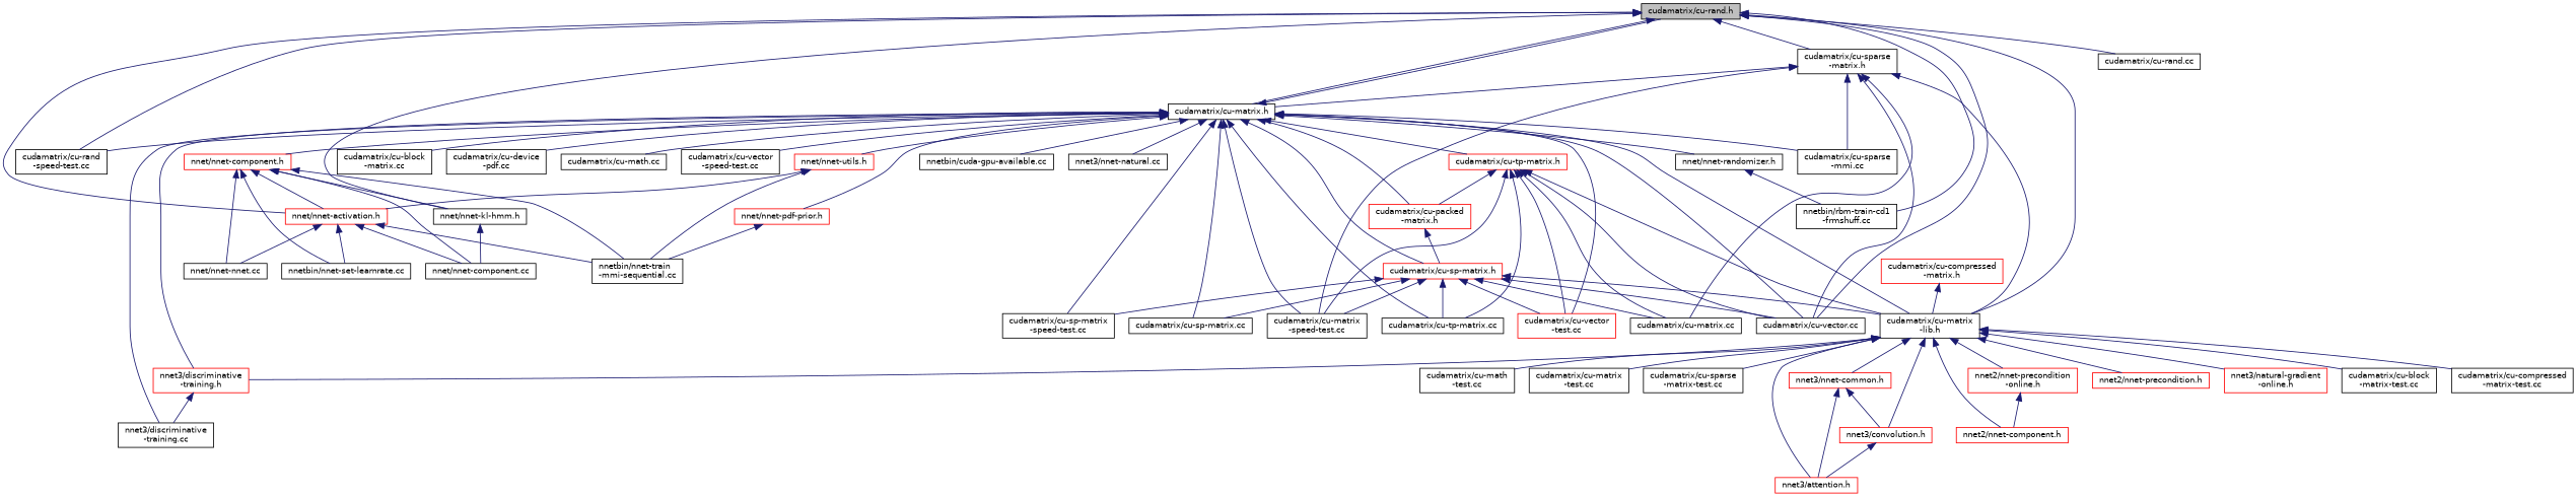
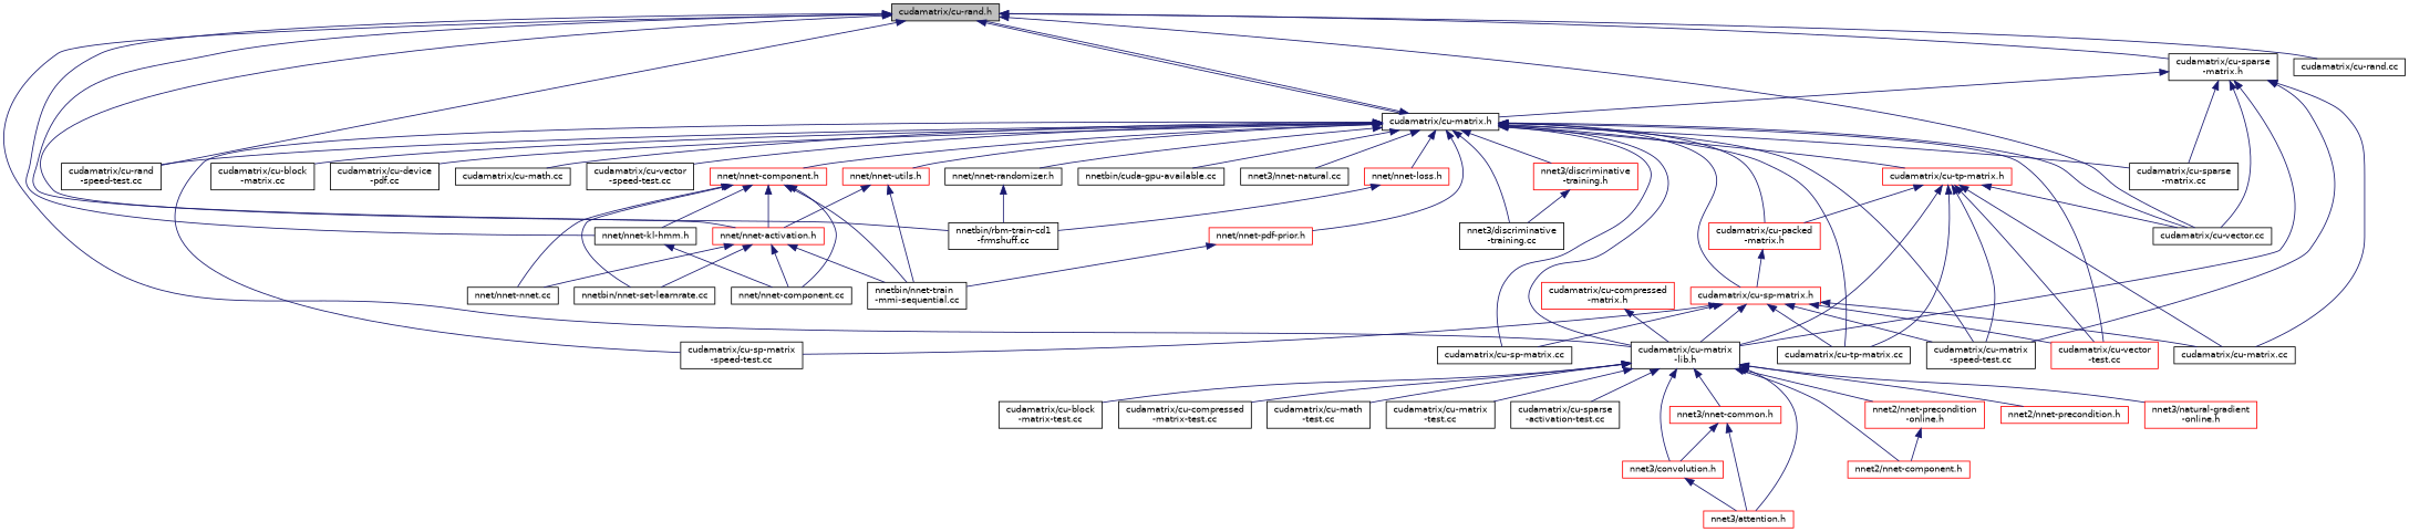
  digraph {
    node [color=black fillcolor=white fontname=Helvetica fontsize=10 shape=record style=filled]
    edge [color=midnightblue dir=back fontname=Helvetica fontsize=10 labelfontname=Helvetica labelfontsize=10 style=solid]
    n1 [fillcolor=grey75 fontcolor=black height=0.2 label="cudamatrix/cu-rand.h" width=0.4]
    n2 [height=0.2 label="cudamatrix/cu-matrix.h" width=0.4]
    n3 [height=0.2 label="cudamatrix/cu-matrix\l-lib.h" width=0.4]
    n4 [height=0.2 label="cudamatrix/cu-vector.cc" width=0.4]
    n5 [height=0.2 label="cudamatrix/cu-rand\l-speed-test.cc" width=0.4]
    n6 [color=red height=0.2 label="nnet/nnet-activation.h" width=0.4]
    n7 [height=0.2 label="nnet/nnet-kl-hmm.h" width=0.4]
    n8 [height=0.2 label="nnetbin/rbm-train-cd1\l-frmshuff.cc" width=0.4]
    n9 [height=0.2 label="cudamatrix/cu-sparse\l-matrix.h" width=0.4]
    n10 [height=0.2 label="cudamatrix/cu-rand.cc" width=0.4]
    n11 [height=0.2 label="nnet3/discriminative\l-training.cc" width=0.4]
    n12 [color=red height=0.2 label="cudamatrix/cu-packed\l-matrix.h" width=0.4]
    n13 [color=red height=0.2 label="cudamatrix/cu-sp-matrix.h" width=0.4]
    n14 [height=0.2 label="cudamatrix/cu-matrix\l-speed-test.cc" width=0.4]
    n15 [height=0.2 label="cudamatrix/cu-sp-matrix\l-speed-test.cc" width=0.4]
    n16 [height=0.2 label="cudamatrix/cu-sp-matrix.cc" width=0.4]
    n17 [height=0.2 label="cudamatrix/cu-tp-matrix.cc" width=0.4]
    n18 [color=red height=0.2 label="cudamatrix/cu-vector\l-test.cc" width=0.4]
    n19 [color=red height=0.2 label="cudamatrix/cu-tp-matrix.h" width=0.4]
    n20 [height=0.2 label="cudamatrix/cu-block\l-matrix.cc" width=0.4]
    n21 [height=0.2 label="cudamatrix/cu-device\l-pdf.cc" width=0.4]
    n22 [height=0.2 label="cudamatrix/cu-math.cc" width=0.4]
-   n23 [height=0.2 label="cudamatrix/cu-sparse\l-mmi.cc" width=0.4]
+   n23 [height=0.2 label="cudamatrix/cu-sparse\l-matrix.cc" width=0.4]
    n24 [height=0.2 label="cudamatrix/cu-vector\l-speed-test.cc" width=0.4]
    n25 [color=red height=0.2 label="nnet/nnet-component.h" width=0.4]
    n26 [color=red height=0.2 label="nnet/nnet-utils.h" width=0.4]
+   n27 [color=red height=0.2 label="nnet/nnet-loss.h" width=0.4]
    n28 [color=red height=0.2 label="nnet/nnet-pdf-prior.h" width=0.4]
    n29 [height=0.2 label="nnet/nnet-randomizer.h" width=0.4]
    n30 [height=0.2 label="nnetbin/cuda-gpu-available.cc" width=0.4]
    n31 [height=0.2 label="nnet3/nnet-natural.cc" width=0.4]
    n32 [color=red height=0.2 label="nnet3/discriminative\l-training.h" width=0.4]
    n33 [height=0.2 label="cudamatrix/cu-block\l-matrix-test.cc" width=0.4]
    n34 [height=0.2 label="cudamatrix/cu-compressed\l-matrix-test.cc" width=0.4]
    n35 [height=0.2 label="cudamatrix/cu-math\l-test.cc" width=0.4]
    n36 [height=0.2 label="cudamatrix/cu-matrix\l-test.cc" width=0.4]
-   n37 [height=0.2 label="cudamatrix/cu-sparse\l-matrix-test.cc" width=0.4]
+   n37 [height=0.2 label="cudamatrix/cu-sparse\l-activation-test.cc" width=0.4]
    n38 [color=red height=0.2 label="nnet3/nnet-common.h" width=0.4]
    n39 [color=red height=0.2 label="nnet3/attention.h" width=0.4]
    n40 [color=red height=0.2 label="nnet3/convolution.h" width=0.4]
    n41 [color=red height=0.2 label="nnet2/nnet-component.h" width=0.4]
    n42 [color=red height=0.2 label="nnet2/nnet-precondition\l-online.h" width=0.4]
    n43 [color=red height=0.2 label="nnet2/nnet-precondition.h" width=0.4]
    n44 [color=red height=0.2 label="nnet3/natural-gradient\l-online.h" width=0.4]
    n45 [height=0.2 label="nnet/nnet-component.cc" width=0.4]
    n46 [height=0.2 label="nnet/nnet-nnet.cc" width=0.4]
    n47 [height=0.2 label="nnetbin/nnet-set-learnrate.cc" width=0.4]
    n48 [height=0.2 label="nnetbin/nnet-train\l-mmi-sequential.cc" width=0.4]
    n49 [height=0.2 label="cudamatrix/cu-matrix.cc" width=0.4]
    n50 [color=red height=0.2 label="cudamatrix/cu-compressed\l-matrix.h" width=0.4]
    n1 -> n2
    n1 -> n3
    n1 -> n4
    n1 -> n5
    n1 -> n6
    n1 -> n7
    n1 -> n8
    n1 -> n9
    n1 -> n10
    n2 -> n1
    n2 -> n3
    n2 -> n4
    n2 -> n5
    n2 -> n11
    n2 -> n12
    n2 -> n13
    n2 -> n14
    n2 -> n15
    n2 -> n16
    n2 -> n17
    n2 -> n18
    n2 -> n19
    n2 -> n20
    n2 -> n21
    n2 -> n22
    n2 -> n23
    n2 -> n24
    n2 -> n25
    n2 -> n26
+   n2 -> n27
    n2 -> n28
    n2 -> n29
    n2 -> n30
    n2 -> n31
    n2 -> n32
-   n3 -> n32
    n3 -> n33
    n3 -> n34
    n3 -> n35
    n3 -> n36
    n3 -> n37
    n3 -> n38
    n3 -> n39
    n3 -> n40
    n3 -> n41
    n3 -> n42
    n3 -> n43
    n3 -> n44
    n6 -> n45
    n6 -> n46
    n6 -> n47
    n6 -> n48
    n7 -> n45
    n9 -> n2
    n9 -> n3
    n9 -> n4
    n9 -> n14
    n9 -> n23
    n9 -> n49
    n12 -> n13
    n13 -> n3
-   n13 -> n4
    n13 -> n14
    n13 -> n15
    n13 -> n16
    n13 -> n17
    n13 -> n18
    n13 -> n49
    n19 -> n3
    n19 -> n4
    n19 -> n12
    n19 -> n14
    n19 -> n17
    n19 -> n18
    n19 -> n49
    n25 -> n6
    n25 -> n7
    n25 -> n45
    n25 -> n46
    n25 -> n47
    n25 -> n48
    n26 -> n6
    n26 -> n48
+   n27 -> n8
    n28 -> n48
    n29 -> n8
    n32 -> n11
    n38 -> n39
    n38 -> n40
    n40 -> n39
    n42 -> n41
    n50 -> n3
  }
